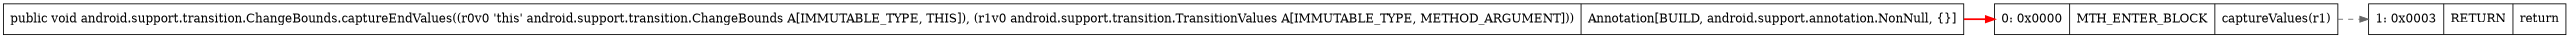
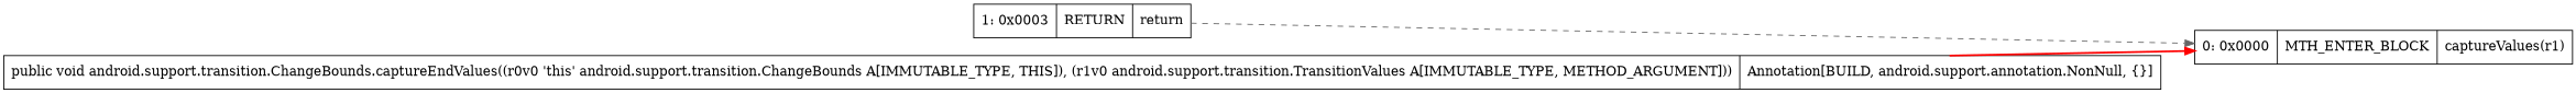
  digraph {
    rankdir=LR
    node [shape=record]
    n1 [label="{0\:\ 0x0000|MTH_ENTER_BLOCK\l|captureValues(r1)\l}"]
    n2 [label="{1\:\ 0x0003|RETURN\l|return\l}"]
    n3 [label="{public void android.support.transition.ChangeBounds.captureEndValues((r0v0 'this' android.support.transition.ChangeBounds A[IMMUTABLE_TYPE, THIS]), (r1v0 android.support.transition.TransitionValues A[IMMUTABLE_TYPE, METHOD_ARGUMENT]))  | Annotation[BUILD, android.support.annotation.NonNull, \{\}]\l}"]
-   n1 -> n2 [color=gray40 style=dashed]
+   n2 -> n1 [color=gray40 style=dashed]
    n3 -> n1 [color=red style=bold]
  }
